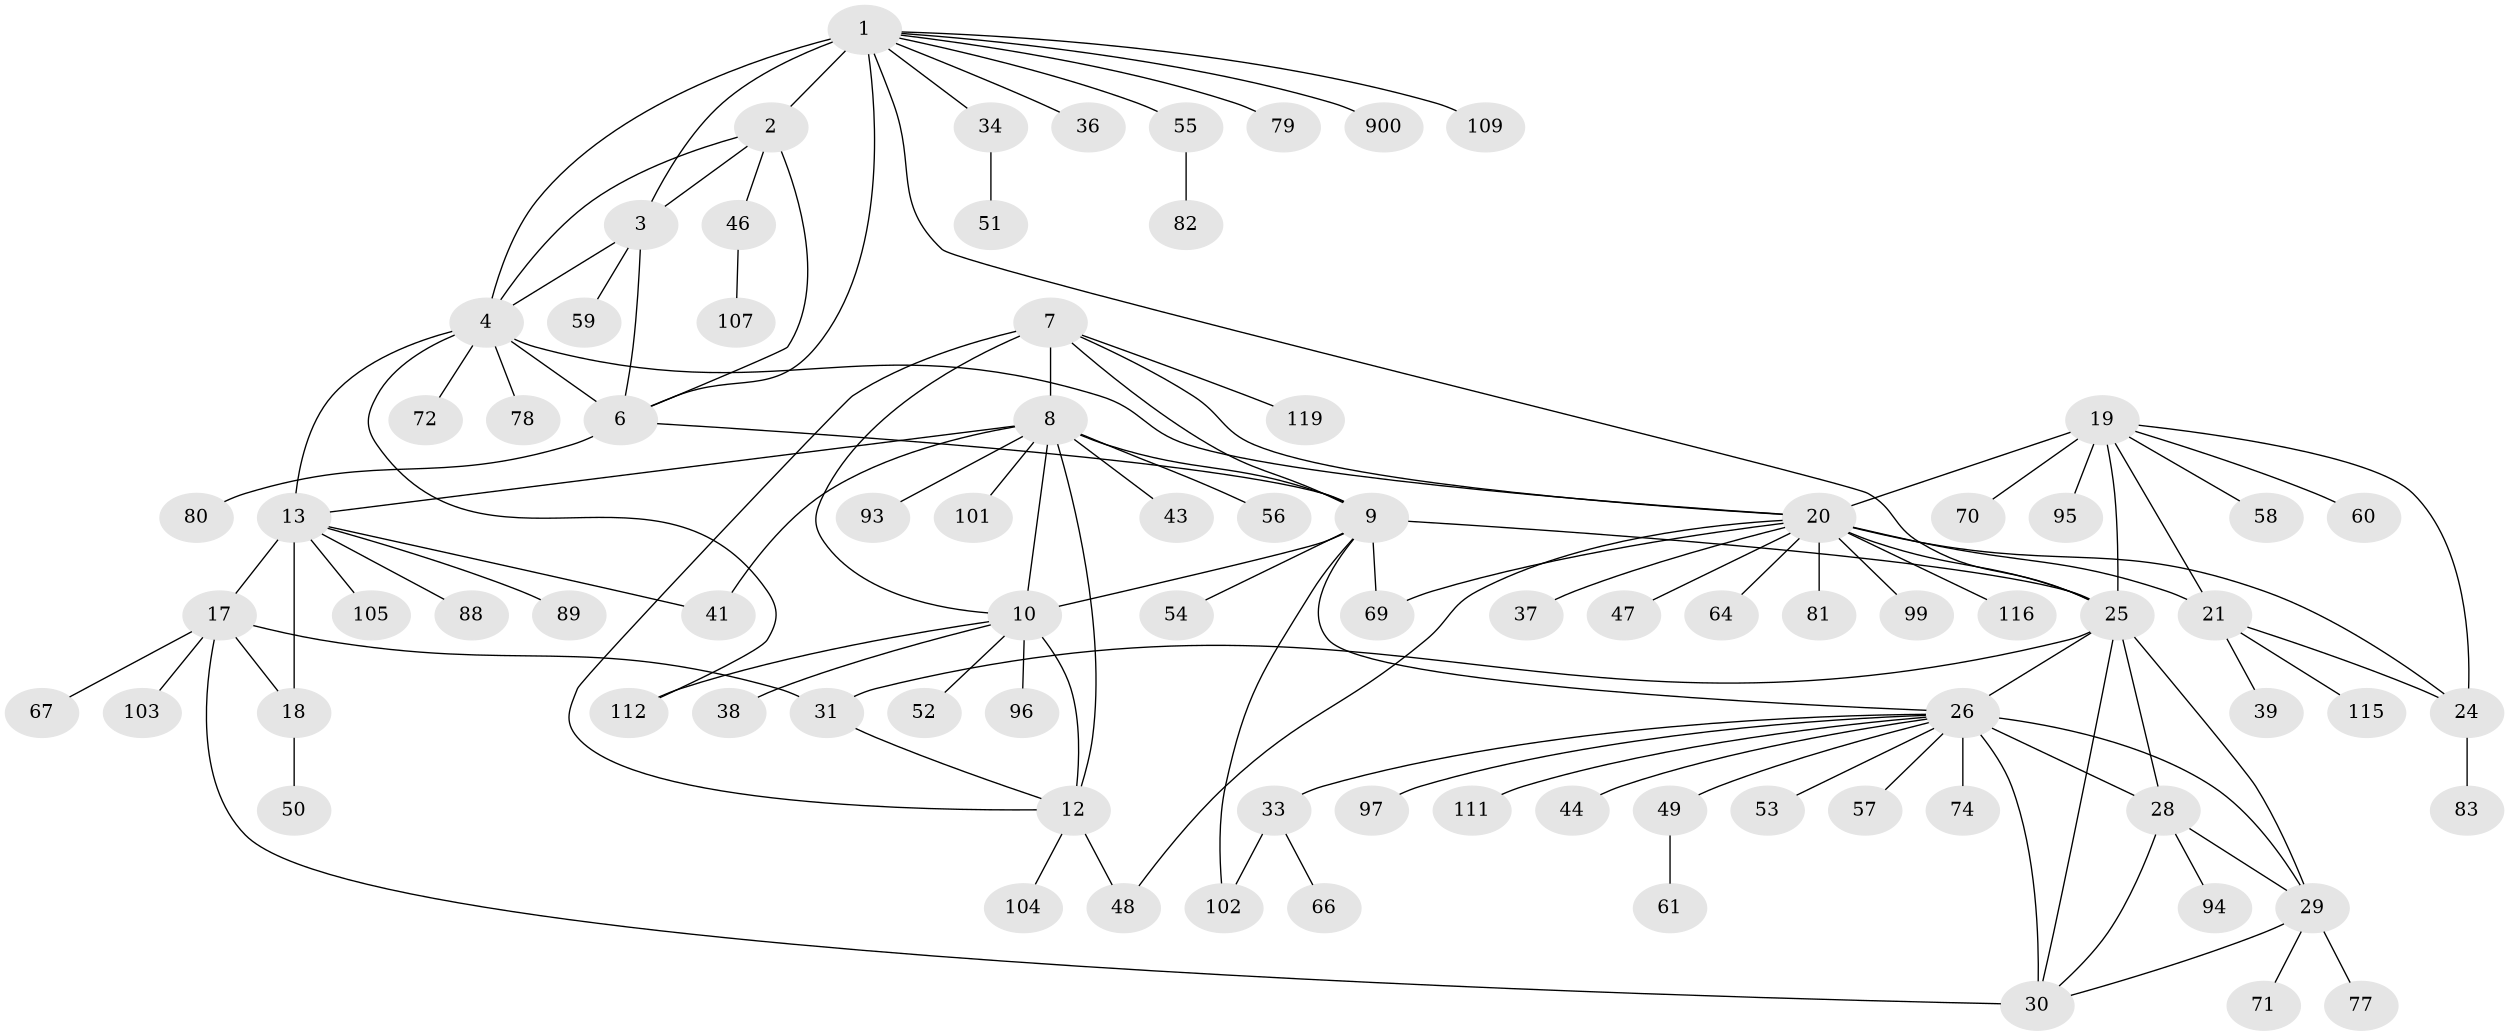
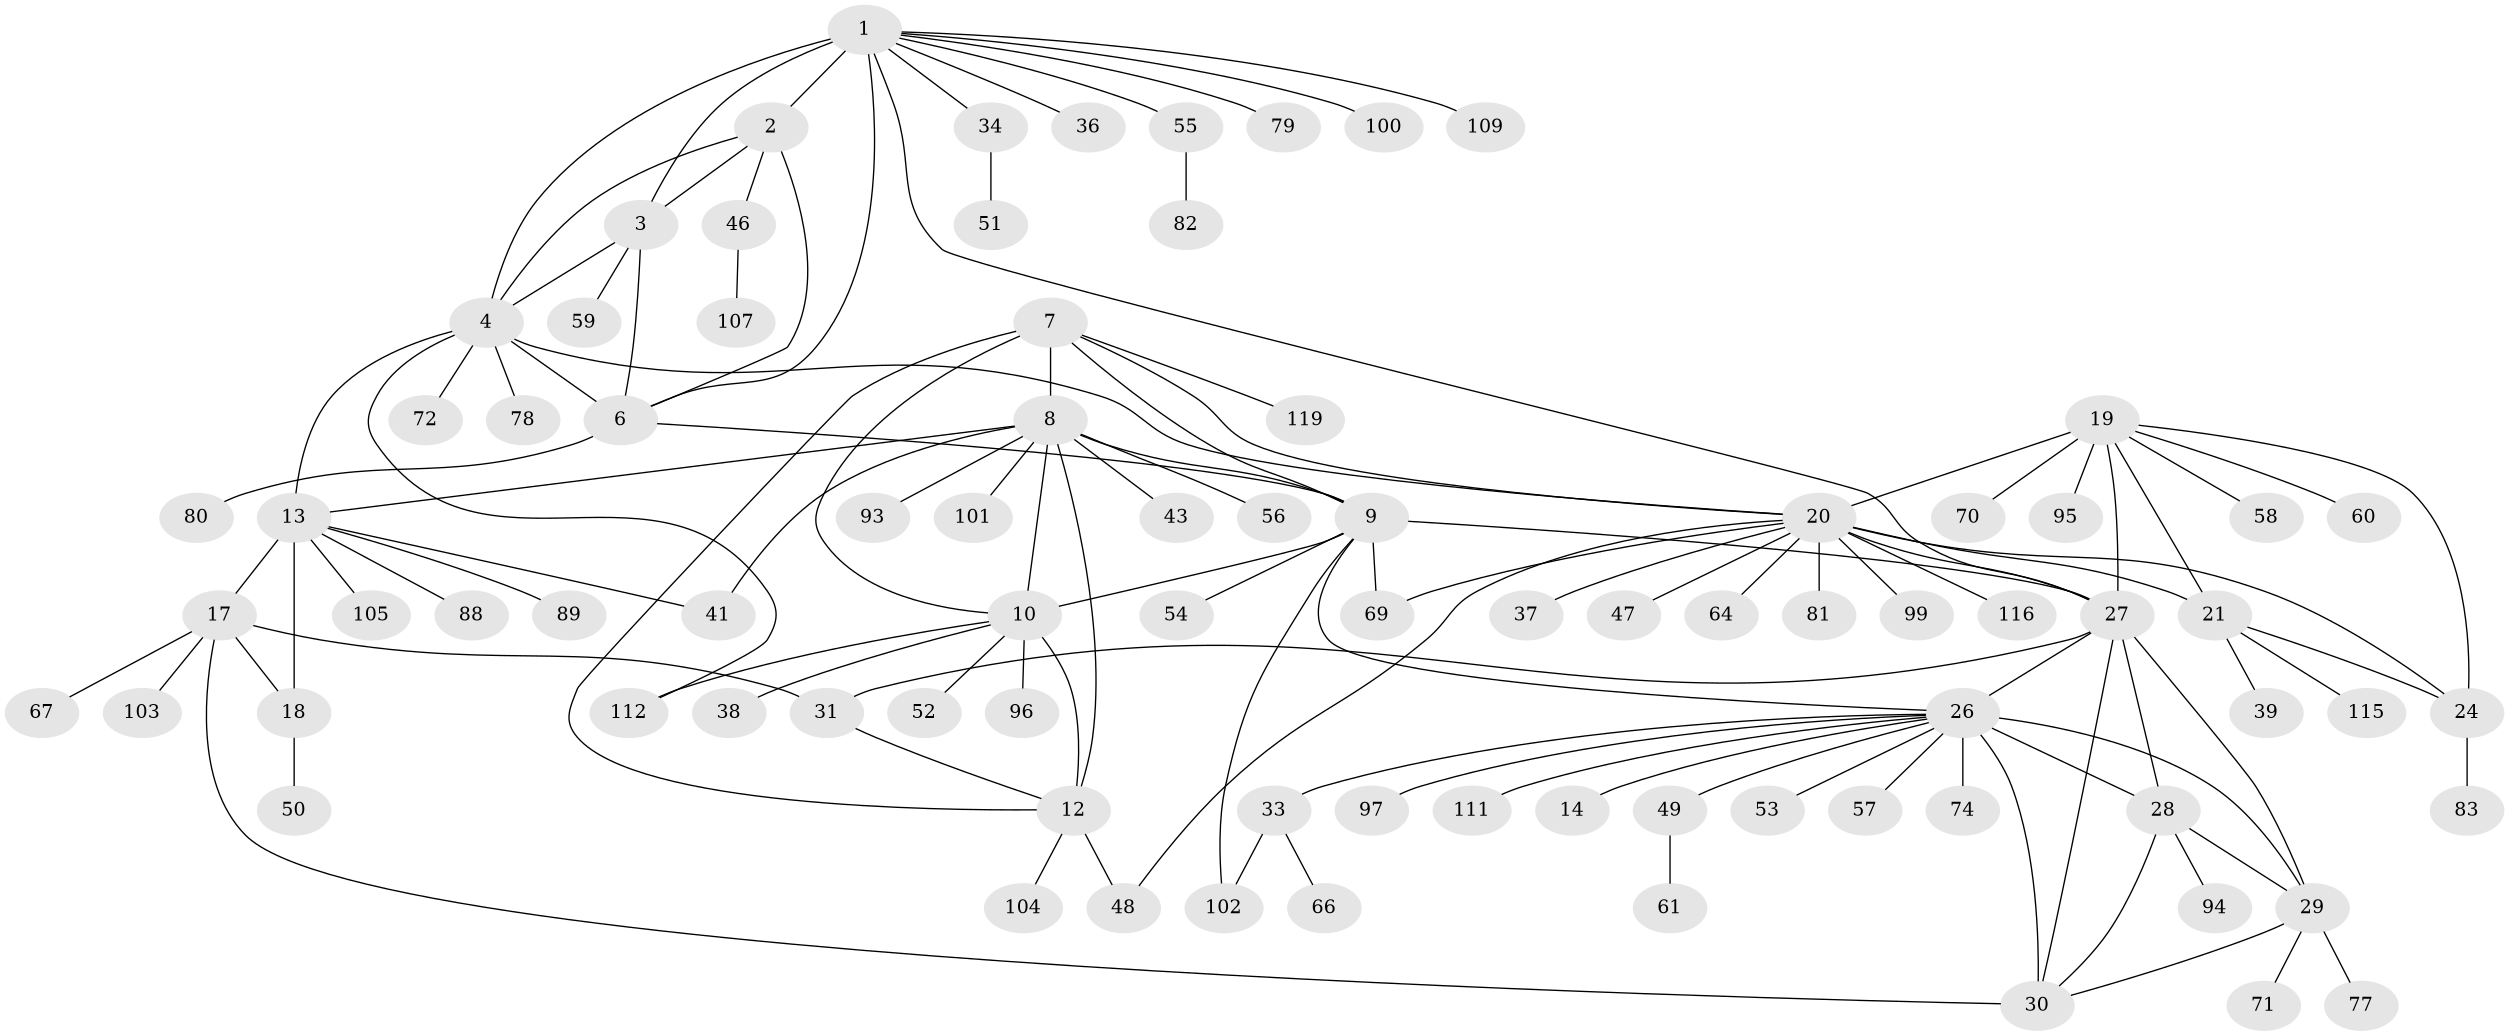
  graph {
    node [color=gray90 style=filled]
    1 [super="+5"]
    2 [super="+73"]
    3
    4
    6 [super="+120+42"]
-   25 [super="+92+90+32"]
+   25 [super="+92+90+32" label=27]
    34
    36
    55 [super="+87"]
    79
-   100 [super="+106" label=900]
+   100 [super="+106"]
    109
    46
    59
    13 [super="+14+15"]
    20 [super="+22+23"]
    72
    78
    112
    9 [super="+114+91+35"]
    80
    26 [super="+27+118"]
    30
    31
    28
    29
    51
    82
    107
    41
    17 [super="+45"]
    18 [super="+62"]
    88 [super="+113"]
    89
    105
    n36 [label=69]
    48 [super="+117"]
    21 [super="+86"]
    24 [super="+108+63"]
    37
    47
    64
    81
    99
    116
    10 [super="+11"]
    54
    102
    7 [super="+40"]
    8 [super="+84+110"]
    12
    119
    43
    56
    93
    101
    38
    52
    96
    104
    33 [super="+85"]
-   44
+   44 [label=14]
    49
    53
    57
    74
    97
    111
    67
    103
    50
    39
    115
    19
    58
    60
    70
    95
    83
    94
    71
    77
    66
    61 [super="+69"]
    1 -- 2 [weight=2]
    1 -- 3 [weight=2]
    1 -- 4 [weight=2]
    1 -- 6 [weight=2]
    1 -- 25
    1 -- 34
    1 -- 36
    1 -- 55
    1 -- 79
    1 -- 100
    1 -- 109
    2 -- 3
    2 -- 4
    2 -- 6
    2 -- 46
    3 -- 4
    3 -- 6
    3 -- 59
    4 -- 6
    4 -- 13
    4 -- 20
    4 -- 72
    4 -- 78
    4 -- 112
    6 -- 9
    6 -- 80
    25 -- 26 [weight=2]
    25 -- 30
    25 -- 31
    25 -- 28
    25 -- 29
    34 -- 51
    55 -- 82
    46 -- 107
    13 -- 41
    13 -- 17 [weight=4]
    13 -- 18 [weight=4]
    13 -- 88
    13 -- 89
    13 -- 105
    20 -- 25
    20 -- n36
    20 -- 48
    20 -- 21 [weight=3]
    20 -- 24 [weight=3]
    20 -- 37
    20 -- 47
    20 -- 64
    20 -- 81
    20 -- 99
    20 -- 116
    9 -- 25
    9 -- 26
    9 -- n36
    9 -- 10 [weight=2]
    9 -- 54
    9 -- 102
    26 -- 30 [weight=2]
    26 -- 28 [weight=2]
    26 -- 29 [weight=2]
    26 -- 33
    26 -- 44
    26 -- 49
    26 -- 53
    26 -- 57
    26 -- 74
    26 -- 97
    26 -- 111
    31 -- 12
    28 -- 30
    28 -- 29
    28 -- 94
    29 -- 30
    29 -- 71
    29 -- 77
    17 -- 30 [weight=2]
    17 -- 31
    17 -- 18
    17 -- 67
    17 -- 103
    18 -- 50
    21 -- 24
    21 -- 39
    21 -- 115
    24 -- 83
    10 -- 112
    10 -- 12 [weight=2]
    10 -- 38
    10 -- 52
    10 -- 96
    7 -- 20
    7 -- 9
    7 -- 10 [weight=2]
    7 -- 8
    7 -- 12
    7 -- 119
    8 -- 13
    8 -- 9
    8 -- 41
    8 -- 10 [weight=2]
    8 -- 12
    8 -- 43
    8 -- 56
    8 -- 93
    8 -- 101
    12 -- 48
    12 -- 104
    33 -- 102
    33 -- 66
    49 -- 61
    19 -- 25
    19 -- 20 [weight=3]
    19 -- 21
    19 -- 24
    19 -- 58
    19 -- 60
    19 -- 70
    19 -- 95
  }
